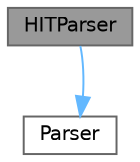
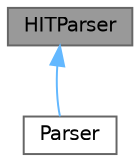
  digraph {
    node [color=gray40 fontname=Helvetica fontsize=10 shape=box style=filled]
    n1 [fillcolor=grey60 fontcolor=black height=0.2 label=HITParser width=0.4]
    n2 [fillcolor=white height=0.2 label=Parser width=0.4]
-   n2 -> n1 [color=steelblue1 dir=back fontname=Helvetica fontsize=10 labelfontname=Helvetica labelfontsize=10 style=solid]
+   n1 -> n2 [color=steelblue1 dir=back fontname=Helvetica fontsize=10 labelfontname=Helvetica labelfontsize=10 style=solid]
  }
